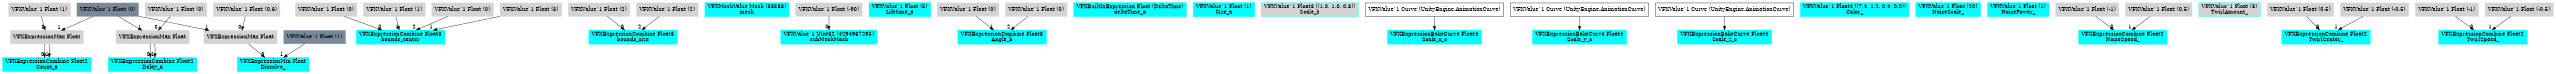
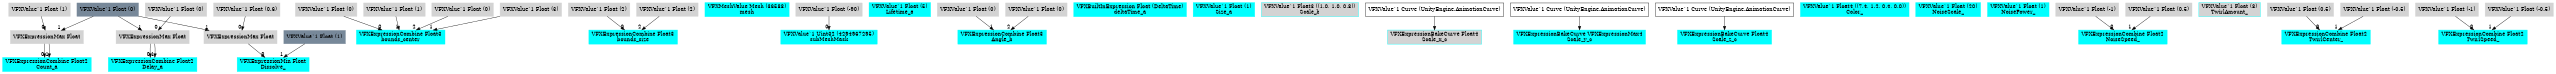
  digraph {
    node [color=cyan shape=box style=filled]
    edge [headlabel=0]
    n1 [label="VFXExpressionCombine Float2\nCount_a"]
    n2 [color=lightgray label="VFXExpressionMax Float"]
    n3 [color=lightgray label="VFXValue`1 Float (1)"]
    n4 [color=lightslategray label="VFXValue`1 Float (0)"]
    n5 [color=lightgray label="VFXExpressionMax Float"]
    n6 [color=lightgray label="VFXExpressionMax Float"]
    n7 [label="VFXExpressionCombine Float2\nDelay_a"]
    n8 [label="VFXExpressionMin Float\nDissolve_"]
    n9 [color=lightgray label="VFXValue`1 Float (0)"]
    n10 [label="VFXExpressionCombine Float3\nbounds_center"]
    n11 [color=lightgray label="VFXValue`1 Float (0)"]
    n12 [color=lightgray label="VFXValue`1 Float (1)"]
    n13 [color=lightgray label="VFXValue`1 Float (0)"]
    n14 [label="VFXExpressionCombine Float3\nbounds_size"]
    n15 [color=lightgray label="VFXValue`1 Float (2)"]
    n16 [color=lightgray label="VFXValue`1 Float (3)"]
    n17 [color=lightgray label="VFXValue`1 Float (2)"]
    n18 [label="VFXMeshValue Mesh (36588)\nmesh"]
    n19 [label="VFXValue`1 Uint32 (4294967295)\nsubMeshMask"]
    n20 [label="VFXValue`1 Float (5)\nLifetime_a"]
    n21 [label="VFXExpressionCombine Float3\nAngle_b"]
    n22 [color=lightgray label="VFXValue`1 Float (-90)"]
    n23 [color=lightgray label="VFXValue`1 Float (0)"]
    n24 [color=lightgray label="VFXValue`1 Float (0)"]
    n25 [label="VFXBuiltInExpression Float (DeltaTime)\ndeltaTime_a"]
    n26 [label="VFXValue`1 Float (1)\nSize_a"]
    n27 [fillcolor=lightgray label="VFXValue`1 Float3 ((1.0, 1.0, 0.8))\nScale_b"]
-   n28 [label="VFXExpressionBakeCurve Float4\nScale_x_c"]
+   n28 [label="VFXExpressionBakeCurve Float4\nScale_x_c" fillcolor=lightgray]
    n29 [label="VFXValue`1 Curve (UnityEngine.AnimationCurve)" color="" style=""]
-   n30 [label="VFXExpressionBakeCurve Float4\nScale_y_c"]
+   n30 [label="VFXExpressionBakeCurve VFXExpressionMax4\nScale_y_c"]
    n31 [label="VFXValue`1 Curve (UnityEngine.AnimationCurve)" color="" style=""]
    n32 [label="VFXExpressionBakeCurve Float4\nScale_z_c"]
    n33 [label="VFXValue`1 Curve (UnityEngine.AnimationCurve)" color="" style=""]
    n34 [label="VFXValue`1 Float4 ((7.4, 1.2, 0.4, 0.0))\nColor_"]
    n35 [color=lightgray label="VFXValue`1 Float (0.6)"]
    n36 [color=lightslategray label="VFXValue`1 Float (1)"]
    n37 [label="VFXValue`1 Float (20)\nNoiseScale_"]
    n38 [label="VFXValue`1 Float (1)\nNoisePower_"]
    n39 [label="VFXExpressionCombine Float2\nNoiseSpeed_"]
    n40 [color=lightgray label="VFXValue`1 Float (-1)"]
    n41 [color=lightgray label="VFXValue`1 Float (0.5)"]
    n42 [fillcolor=lightgray label="VFXValue`1 Float (8)\nTwirlAmount_"]
    n43 [label="VFXExpressionCombine Float2\nTwirlCenter_"]
    n44 [color=lightgray label="VFXValue`1 Float (0.5)"]
    n45 [color=lightgray label="VFXValue`1 Float (-0.5)"]
    n46 [label="VFXExpressionCombine Float2\nTwirlSpeed_"]
    n47 [color=lightgray label="VFXValue`1 Float (-1)"]
    n48 [color=lightgray label="VFXValue`1 Float (-0.5)"]
    n2 -> n1
    n2 -> n1 [headlabel=1]
    n3 -> n2
    n4 -> n2 [headlabel=1]
    n4 -> n5 [headlabel=1]
    n4 -> n6 [headlabel=1]
    n5 -> n7
    n5 -> n7 [headlabel=1]
    n6 -> n8
    n9 -> n5
    n11 -> n10
    n12 -> n10 [headlabel=1]
    n13 -> n10 [headlabel=2]
    n15 -> n14
    n16 -> n10 [headlabel=1]
    n17 -> n14 [headlabel=2]
    n22 -> n19
    n23 -> n21 [headlabel=1]
    n24 -> n21 [headlabel=2]
    n29 -> n28 [headlabel=""]
    n31 -> n30 [headlabel=""]
    n33 -> n32 [headlabel=""]
    n35 -> n6
    n36 -> n8 [headlabel=1]
    n40 -> n39
    n41 -> n39 [headlabel=1]
    n44 -> n43
    n45 -> n43 [headlabel=1]
    n47 -> n46
    n48 -> n46 [headlabel=1]
  }
